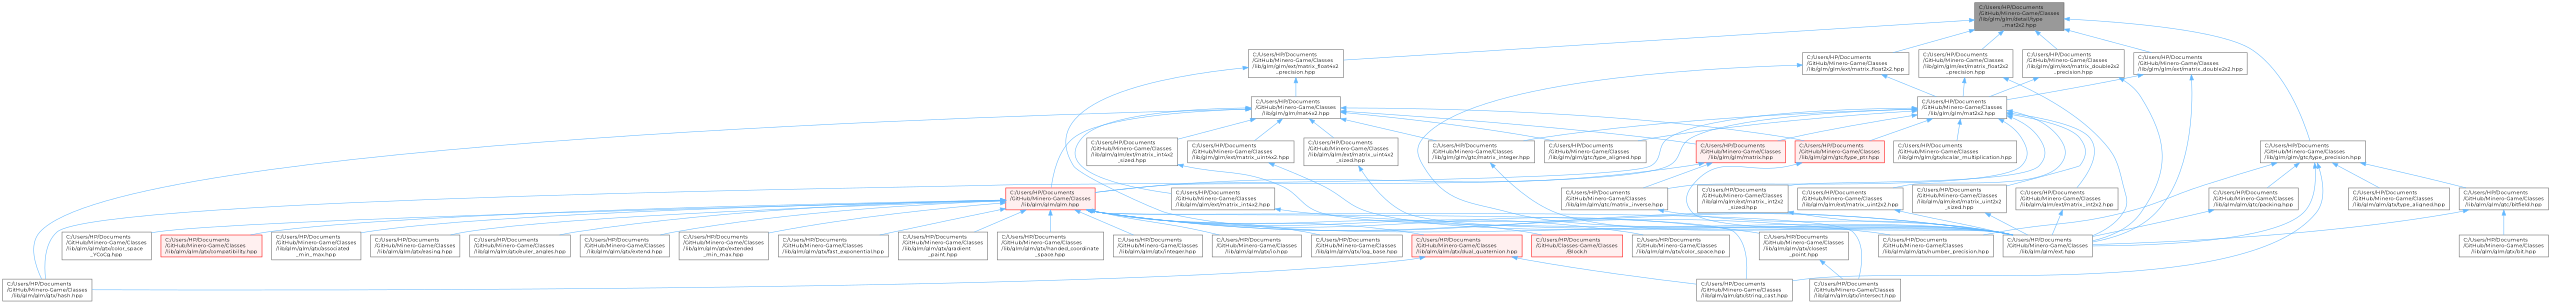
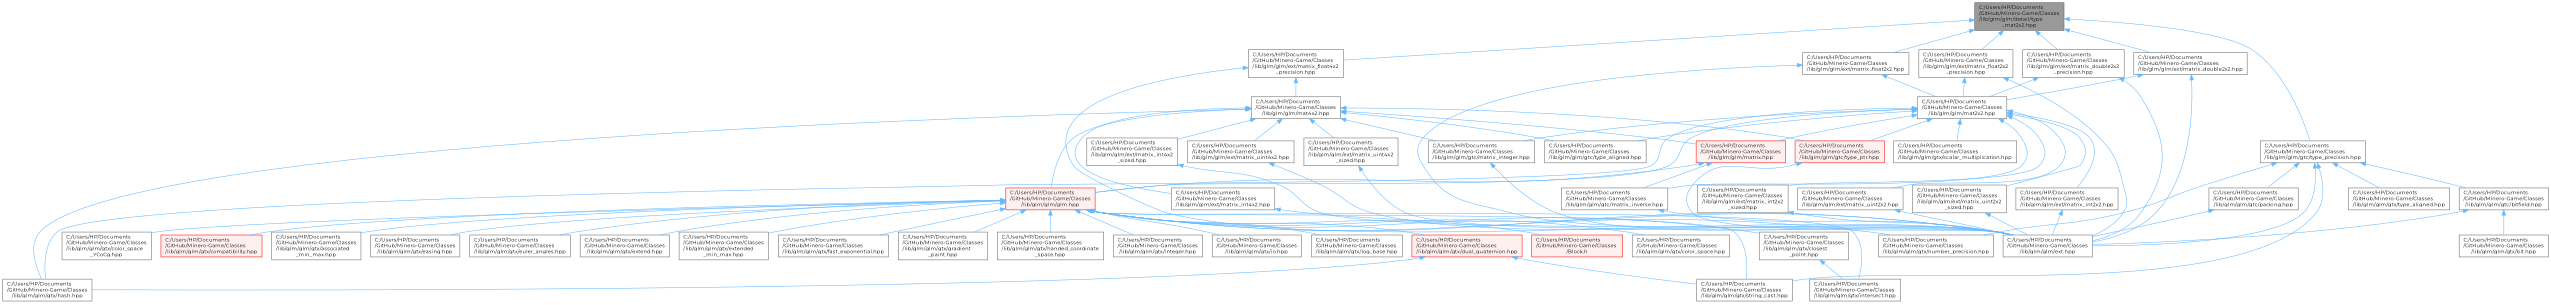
  digraph {
    fontname=Montserrat
    node [color=grey40 fillcolor=white fontname=Montserrat fontsize=10 shape=box style=filled]
    edge [color=steelblue1 dir=back fontname=Montserrat fontsize=10 labelfontname=Helvetica labelfontsize=10 style=solid]
    n1 [color=gray40 fillcolor=grey60 fontcolor=black height=0.2 label="C:/Users/HP/Documents\l/GitHub/Minero-Game/Classes\l/lib/glm/glm/detail/type\l_mat2x2.hpp" width=0.4]
    n2 [height=0.2 label="C:/Users/HP/Documents\l/GitHub/Minero-Game/Classes\l/lib/glm/glm/ext/matrix_double2x2.hpp" width=0.4]
    n3 [height=0.2 label="C:/Users/HP/Documents\l/GitHub/Minero-Game/Classes\l/lib/glm/glm/ext/matrix_double2x2\l_precision.hpp" width=0.4]
    n4 [height=0.2 label="C:/Users/HP/Documents\l/GitHub/Minero-Game/Classes\l/lib/glm/glm/ext/matrix_float2x2.hpp" width=0.4]
    n5 [height=0.2 label="C:/Users/HP/Documents\l/GitHub/Minero-Game/Classes\l/lib/glm/glm/ext/matrix_float2x2\l_precision.hpp" width=0.4]
    n6 [height=0.2 label="C:/Users/HP/Documents\l/GitHub/Minero-Game/Classes\l/lib/glm/glm/ext/matrix_float4x2\l_precision.hpp" width=0.4]
    n7 [height=0.2 label="C:/Users/HP/Documents\l/GitHub/Minero-Game/Classes\l/lib/glm/glm/gtc/type_precision.hpp" width=0.4]
    n8 [height=0.2 label="C:/Users/HP/Documents\l/GitHub/Minero-Game/Classes\l/lib/glm/glm/ext.hpp" width=0.4]
    n9 [height=0.2 label="C:/Users/HP/Documents\l/GitHub/Minero-Game/Classes\l/lib/glm/glm/mat2x2.hpp" width=0.4]
    n10 [height=0.2 label="C:/Users/HP/Documents\l/GitHub/Minero-Game/Classes\l/lib/glm/glm/ext/matrix_int2x2.hpp" width=0.4]
    n11 [height=0.2 label="C:/Users/HP/Documents\l/GitHub/Minero-Game/Classes\l/lib/glm/glm/ext/matrix_int2x2\l_sized.hpp" width=0.4]
    n12 [height=0.2 label="C:/Users/HP/Documents\l/GitHub/Minero-Game/Classes\l/lib/glm/glm/ext/matrix_uint2x2.hpp" width=0.4]
    n13 [height=0.2 label="C:/Users/HP/Documents\l/GitHub/Minero-Game/Classes\l/lib/glm/glm/ext/matrix_uint2x2\l_sized.hpp" width=0.4]
    n14 [color=red fillcolor="#FFF0F0" height=0.2 label="C:/Users/HP/Documents\l/GitHub/Minero-Game/Classes\l/lib/glm/glm/glm.hpp" width=0.4]
    n15 [height=0.2 label="C:/Users/HP/Documents\l/GitHub/Minero-Game/Classes\l/lib/glm/glm/gtx/hash.hpp" width=0.4]
    n16 [height=0.2 label="C:/Users/HP/Documents\l/GitHub/Minero-Game/Classes\l/lib/glm/glm/gtc/matrix_integer.hpp" width=0.4]
    n17 [height=0.2 label="C:/Users/HP/Documents\l/GitHub/Minero-Game/Classes\l/lib/glm/glm/gtc/matrix_inverse.hpp" width=0.4]
    n18 [height=0.2 label="C:/Users/HP/Documents\l/GitHub/Minero-Game/Classes\l/lib/glm/glm/gtc/type_aligned.hpp" width=0.4]
    n19 [color=red fillcolor="#FFF0F0" height=0.2 label="C:/Users/HP/Documents\l/GitHub/Minero-Game/Classes\l/lib/glm/glm/gtc/type_ptr.hpp" width=0.4]
    n20 [height=0.2 label="C:/Users/HP/Documents\l/GitHub/Minero-Game/Classes\l/lib/glm/glm/gtx/scalar_multiplication.hpp" width=0.4]
    n21 [color=red fillcolor="#FFF0F0" height=0.2 label="C:/Users/HP/Documents\l/GitHub/Minero-Game/Classes\l/lib/glm/glm/matrix.hpp" width=0.4]
-   n22 [color=red fillcolor="#FFF0F0" height=0.2 label="C:/Users/HP/Documents\l/GitHub/Classes-Game/Classes\l/Block.h" width=0.4]
+   n22 [color=red fillcolor="#FFF0F0" height=0.2 label="C:/Users/HP/Documents\l/GitHub/Minero-Game/Classes\l/Block.h" width=0.4]
    n23 [height=0.2 label="C:/Users/HP/Documents\l/GitHub/Minero-Game/Classes\l/lib/glm/glm/gtx/associated\l_min_max.hpp" width=0.4]
    n24 [height=0.2 label="C:/Users/HP/Documents\l/GitHub/Minero-Game/Classes\l/lib/glm/glm/gtx/closest\l_point.hpp" width=0.4]
    n25 [height=0.2 label="C:/Users/HP/Documents\l/GitHub/Minero-Game/Classes\l/lib/glm/glm/gtx/intersect.hpp" width=0.4]
    n26 [height=0.2 label="C:/Users/HP/Documents\l/GitHub/Minero-Game/Classes\l/lib/glm/glm/gtx/color_space.hpp" width=0.4]
    n27 [height=0.2 label="C:/Users/HP/Documents\l/GitHub/Minero-Game/Classes\l/lib/glm/glm/gtx/color_space\l_YCoCg.hpp" width=0.4]
    n28 [color=red fillcolor="#FFF0F0" height=0.2 label="C:/Users/HP/Documents\l/GitHub/Minero-Game/Classes\l/lib/glm/glm/gtx/compatibility.hpp" width=0.4]
    n29 [color=red fillcolor="#FFF0F0" height=0.2 label="C:/Users/HP/Documents\l/GitHub/Minero-Game/Classes\l/lib/glm/glm/gtx/dual_quaternion.hpp" width=0.4]
    n30 [height=0.2 label="C:/Users/HP/Documents\l/GitHub/Minero-Game/Classes\l/lib/glm/glm/gtx/string_cast.hpp" width=0.4]
    n31 [height=0.2 label="C:/Users/HP/Documents\l/GitHub/Minero-Game/Classes\l/lib/glm/glm/gtx/easing.hpp" width=0.4]
    n32 [height=0.2 label="C:/Users/HP/Documents\l/GitHub/Minero-Game/Classes\l/lib/glm/glm/gtx/euler_angles.hpp" width=0.4]
    n33 [height=0.2 label="C:/Users/HP/Documents\l/GitHub/Minero-Game/Classes\l/lib/glm/glm/gtx/extend.hpp" width=0.4]
    n34 [height=0.2 label="C:/Users/HP/Documents\l/GitHub/Minero-Game/Classes\l/lib/glm/glm/gtx/extended\l_min_max.hpp" width=0.4]
    n35 [height=0.2 label="C:/Users/HP/Documents\l/GitHub/Minero-Game/Classes\l/lib/glm/glm/gtx/fast_exponential.hpp" width=0.4]
    n36 [height=0.2 label="C:/Users/HP/Documents\l/GitHub/Minero-Game/Classes\l/lib/glm/glm/gtx/gradient\l_paint.hpp" width=0.4]
    n37 [height=0.2 label="C:/Users/HP/Documents\l/GitHub/Minero-Game/Classes\l/lib/glm/glm/gtx/handed_coordinate\l_space.hpp" width=0.4]
    n38 [height=0.2 label="C:/Users/HP/Documents\l/GitHub/Minero-Game/Classes\l/lib/glm/glm/gtx/integer.hpp" width=0.4]
    n39 [height=0.2 label="C:/Users/HP/Documents\l/GitHub/Minero-Game/Classes\l/lib/glm/glm/gtx/io.hpp" width=0.4]
    n40 [height=0.2 label="C:/Users/HP/Documents\l/GitHub/Minero-Game/Classes\l/lib/glm/glm/gtx/log_base.hpp" width=0.4]
    n41 [height=0.2 label="C:/Users/HP/Documents\l/GitHub/Minero-Game/Classes\l/lib/glm/glm/gtx/number_precision.hpp" width=0.4]
    n42 [height=0.2 label="C:/Users/HP/Documents\l/GitHub/Minero-Game/Classes\l/lib/glm/glm/mat4x2.hpp" width=0.4]
    n43 [height=0.2 label="C:/Users/HP/Documents\l/GitHub/Minero-Game/Classes\l/lib/glm/glm/ext/matrix_int4x2.hpp" width=0.4]
    n44 [height=0.2 label="C:/Users/HP/Documents\l/GitHub/Minero-Game/Classes\l/lib/glm/glm/ext/matrix_int4x2\l_sized.hpp" width=0.4]
    n45 [height=0.2 label="C:/Users/HP/Documents\l/GitHub/Minero-Game/Classes\l/lib/glm/glm/ext/matrix_uint4x2.hpp" width=0.4]
    n46 [height=0.2 label="C:/Users/HP/Documents\l/GitHub/Minero-Game/Classes\l/lib/glm/glm/ext/matrix_uint4x2\l_sized.hpp" width=0.4]
    n47 [height=0.2 label="C:/Users/HP/Documents\l/GitHub/Minero-Game/Classes\l/lib/glm/glm/gtc/bitfield.hpp" width=0.4]
    n48 [height=0.2 label="C:/Users/HP/Documents\l/GitHub/Minero-Game/Classes\l/lib/glm/glm/gtc/packing.hpp" width=0.4]
    n49 [height=0.2 label="C:/Users/HP/Documents\l/GitHub/Minero-Game/Classes\l/lib/glm/glm/gtx/type_aligned.hpp" width=0.4]
    n50 [height=0.2 label="C:/Users/HP/Documents\l/GitHub/Minero-Game/Classes\l/lib/glm/glm/gtx/bit.hpp" width=0.4]
    n1 -> n2
    n1 -> n3
    n1 -> n4
    n1 -> n5
    n1 -> n6
    n1 -> n7
    n2 -> n8
    n2 -> n9
    n3 -> n8
    n3 -> n9
    n4 -> n8
    n4 -> n9
    n5 -> n8
    n5 -> n9
    n6 -> n8
    n6 -> n42
    n7 -> n8
    n7 -> n30
    n7 -> n41
    n7 -> n47
    n7 -> n48
    n7 -> n49
    n9 -> n10
    n9 -> n11
    n9 -> n12
    n9 -> n13
    n9 -> n14
    n9 -> n15
    n9 -> n16
    n9 -> n17
    n9 -> n18
    n9 -> n19
    n9 -> n20
    n9 -> n21
    n10 -> n8
    n11 -> n8
    n12 -> n8
    n13 -> n8
    n14 -> n8
    n14 -> n22
    n14 -> n23
    n14 -> n24
    n14 -> n25
    n14 -> n26
    n14 -> n27
    n14 -> n28
    n14 -> n29
    n14 -> n30
    n14 -> n31
    n14 -> n32
    n14 -> n33
    n14 -> n34
    n14 -> n35
    n14 -> n36
    n14 -> n37
    n14 -> n38
    n14 -> n39
    n14 -> n40
    n14 -> n41
    n16 -> n8
    n17 -> n8
    n19 -> n8
    n21 -> n14
    n21 -> n17
    n24 -> n25
    n29 -> n15
    n29 -> n30
    n42 -> n14
    n42 -> n15
    n42 -> n16
    n42 -> n18
    n42 -> n19
    n42 -> n21
    n42 -> n43
    n42 -> n44
    n42 -> n45
    n42 -> n46
    n43 -> n8
    n44 -> n8
    n45 -> n8
    n46 -> n8
    n47 -> n8
    n47 -> n50
    n48 -> n8
  }
